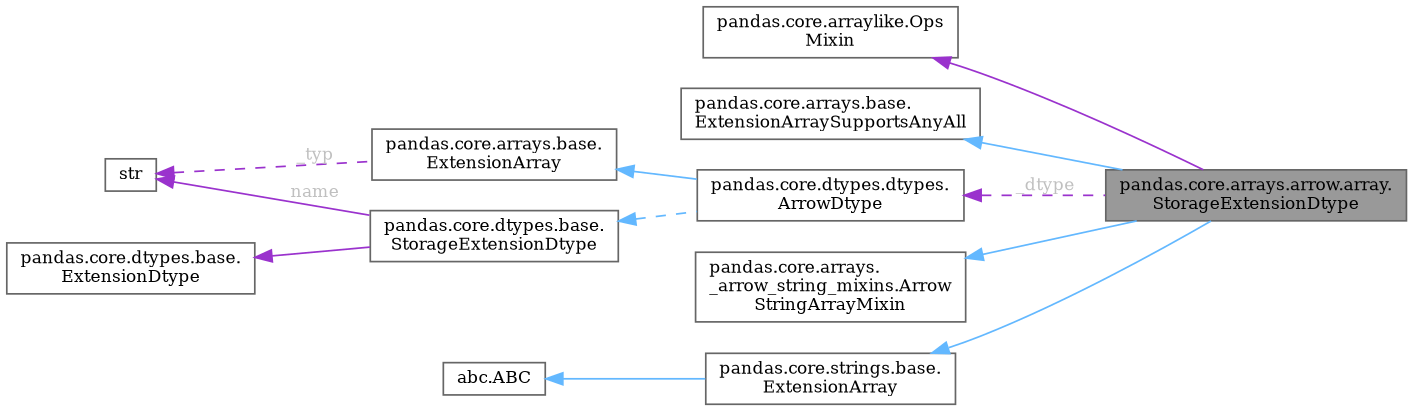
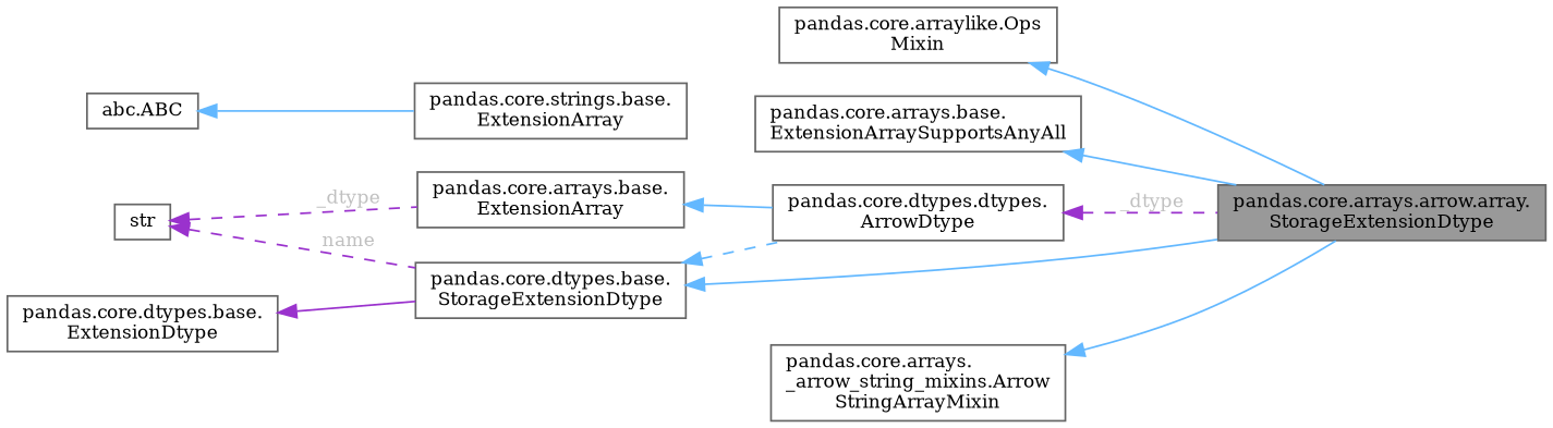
  digraph {
    fontname="DejaVu Serif"
    rankdir=LR
    node [color=gray40 fillcolor=white fontname="DejaVu Serif" fontsize=10 shape=box style=filled]
    edge [color=steelblue1 dir=back fontname="DejaVu Serif" fontsize=10 labelfontname=Helvetica labelfontsize=10 style=solid]
    n1 [fillcolor=grey60 fontcolor=black height=0.2 label="pandas.core.arrays.arrow.array.\lStorageExtensionDtype" width=0.4]
    n2 [height=0.2 label="pandas.core.arraylike.Ops\lMixin" width=0.4]
    n3 [height=0.2 label="pandas.core.arrays.base.\lExtensionArraySupportsAnyAll" width=0.4]
    n4 [height=0.2 label="pandas.core.arrays.base.\lExtensionArray" width=0.4]
    n5 [height=0.2 label="pandas.core.dtypes.dtypes.\lArrowDtype" width=0.4]
    n6 [height=0.2 label=str width=0.4]
    n7 [height=0.2 label="pandas.core.dtypes.base.\lStorageExtensionDtype" width=0.4]
    n8 [height=0.2 label="pandas.core.arrays.\l_arrow_string_mixins.Arrow\lStringArrayMixin" width=0.4]
    n9 [height=0.2 label="pandas.core.strings.base.\lExtensionArray" width=0.4]
    n10 [height=0.2 label="abc.ABC" width=0.4]
    n11 [height=0.2 label="pandas.core.dtypes.base.\lExtensionDtype" width=0.4]
-   n2 -> n1 [color=darkorchid3]
+   n2 -> n1
    n3 -> n1
    n4 -> n5
    n5 -> n1 [color=darkorchid3 fontcolor=grey label=" _dtype" style=dashed]
-   n6 -> n4 [color=darkorchid3 fontcolor=grey label=" _typ" style=dashed]
-   n6 -> n7 [color=darkorchid3 fontcolor=grey label=" name"]
+   n6 -> n4 [color=darkorchid3 fontcolor=grey label=" _dtype" style=dashed]
+   n6 -> n7 [color=darkorchid3 fontcolor=grey label=" name" style=dashed]
    n7 -> n5 [style=dashed]
    n8 -> n1
-   n9 -> n1
+   n7 -> n1
    n10 -> n9
    n11 -> n7 [color=darkorchid3]
  }
